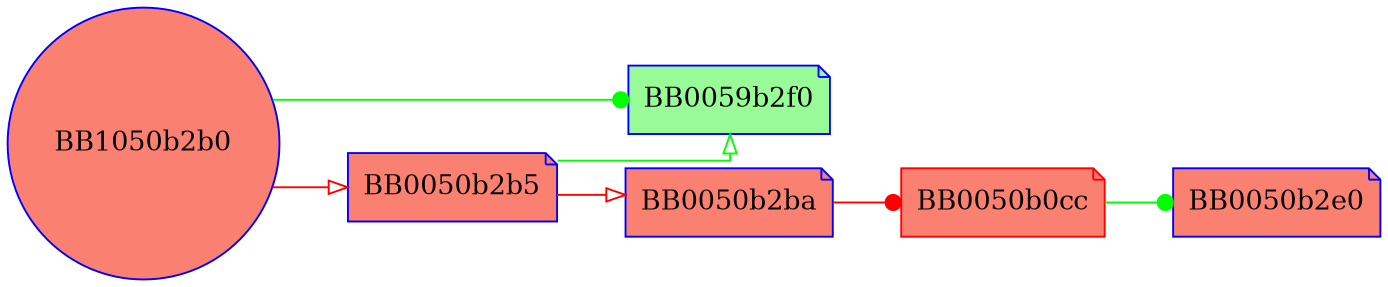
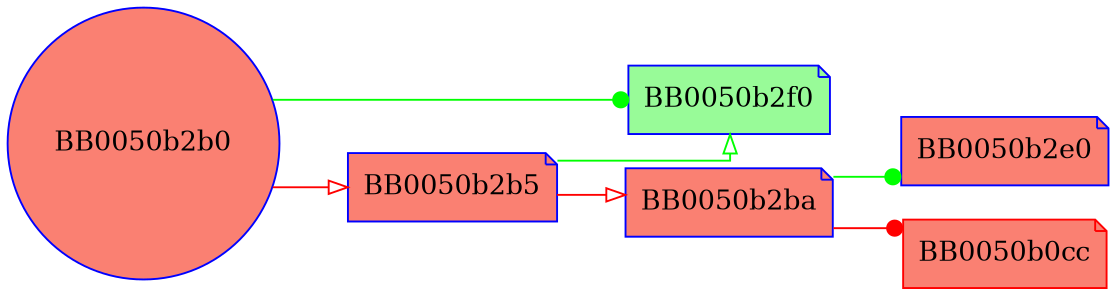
  digraph {
    rankdir=LR
    splines=ortho
    node [color=blue fillcolor=salmon shape=note style=filled]
    edge [arrowhead=dot color=green]
-   BB0050b2b0 [shape=circle label=BB1050b2b0]
-   BB0050b2f0 [fillcolor=palegreen label=BB0059b2f0]
+   BB0050b2b0 [shape=circle]
+   BB0050b2f0 [fillcolor=palegreen]
    BB0050b2b5
    BB0050b2ba
    BB0050b2e0
    n6 [color=red label=BB0050b0cc]
    BB0050b2b0 -> BB0050b2f0
    BB0050b2b0 -> BB0050b2b5 [arrowhead=onormal color=red]
    BB0050b2b5 -> BB0050b2f0 [arrowhead=onormal]
    BB0050b2b5 -> BB0050b2ba [arrowhead=onormal color=red]
-   n6 -> BB0050b2e0
+   BB0050b2ba -> BB0050b2e0
    BB0050b2ba -> n6 [color=red]
  }
